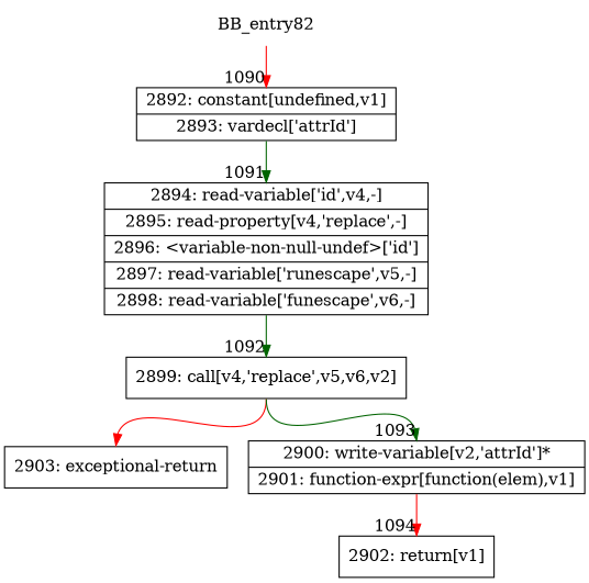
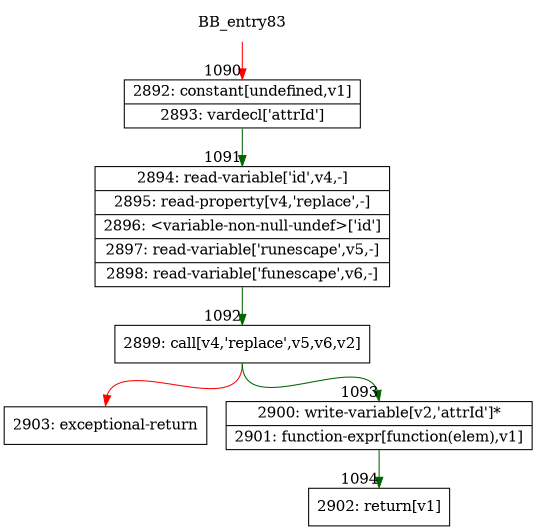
  digraph {
    rankdir=TD
    node [shape=record]
    edge [color=darkgreen headport=n tailport=s]
-   BB_entry83 [shape=none label=BB_entry82]
+   BB_entry83 [shape=none]
    n2 [label="{2892: constant[undefined,v1]|2893: vardecl['attrId']}"]
    n3 [label="{2894: read-variable['id',v4,-]|2895: read-property[v4,'replace',-]|2896: \<variable-non-null-undef\>['id']|2897: read-variable['runescape',v5,-]|2898: read-variable['funescape',v6,-]}"]
    n4 [label="{2899: call[v4,'replace',v5,v6,v2]}"]
    n5 [label="{2903: exceptional-return}"]
    n6 [label="{2900: write-variable[v2,'attrId']*|2901: function-expr[function(elem),v1]}"]
    n7 [label="{2902: return[v1]}"]
    BB_entry83 -> n2 [color=red headlabel="    1090"]
    n2 -> n3 [headlabel="      1091"]
    n3 -> n4 [headlabel="      1092"]
    n4 -> n5 [color=red]
    n4 -> n6 [headlabel="      1093"]
-   n6 -> n7 [color=red headlabel="      1094"]
+   n6 -> n7 [headlabel="      1094"]
  }
